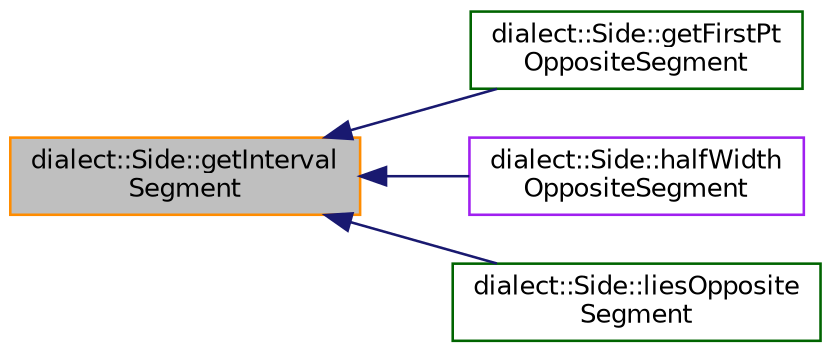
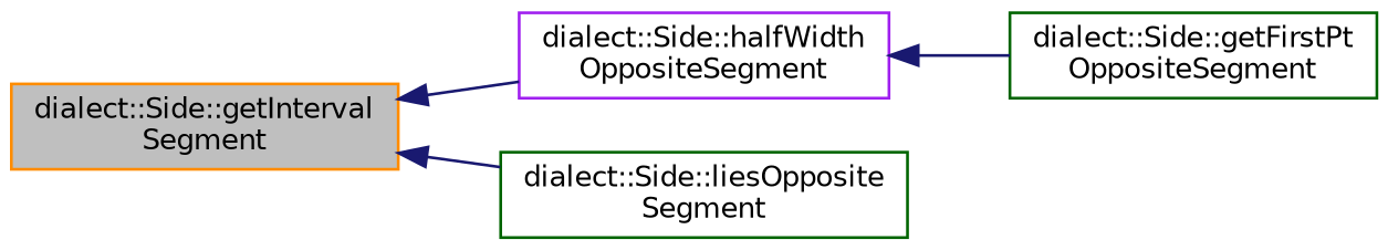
  digraph {
    rankdir=LR
    node [color=darkgreen fillcolor=white fontname=Helvetica fontsize=10 shape=record style=filled]
    edge [color=midnightblue dir=back fontname=Helvetica fontsize=10 labelfontname=Helvetica labelfontsize=10 style=solid]
    n1 [color=darkorange fillcolor=grey75 fontcolor=black height=0.2 label="dialect::Side::getInterval\lSegment" width=0.4]
    n2 [height=0.2 label="dialect::Side::getFirstPt\lOppositeSegment" width=0.4]
    n3 [color=purple height=0.2 label="dialect::Side::halfWidth\lOppositeSegment" width=0.4]
    n4 [height=0.2 label="dialect::Side::liesOpposite\lSegment" width=0.4]
-   n1 -> n2
+   n3 -> n2
    n1 -> n3
    n1 -> n4
  }
